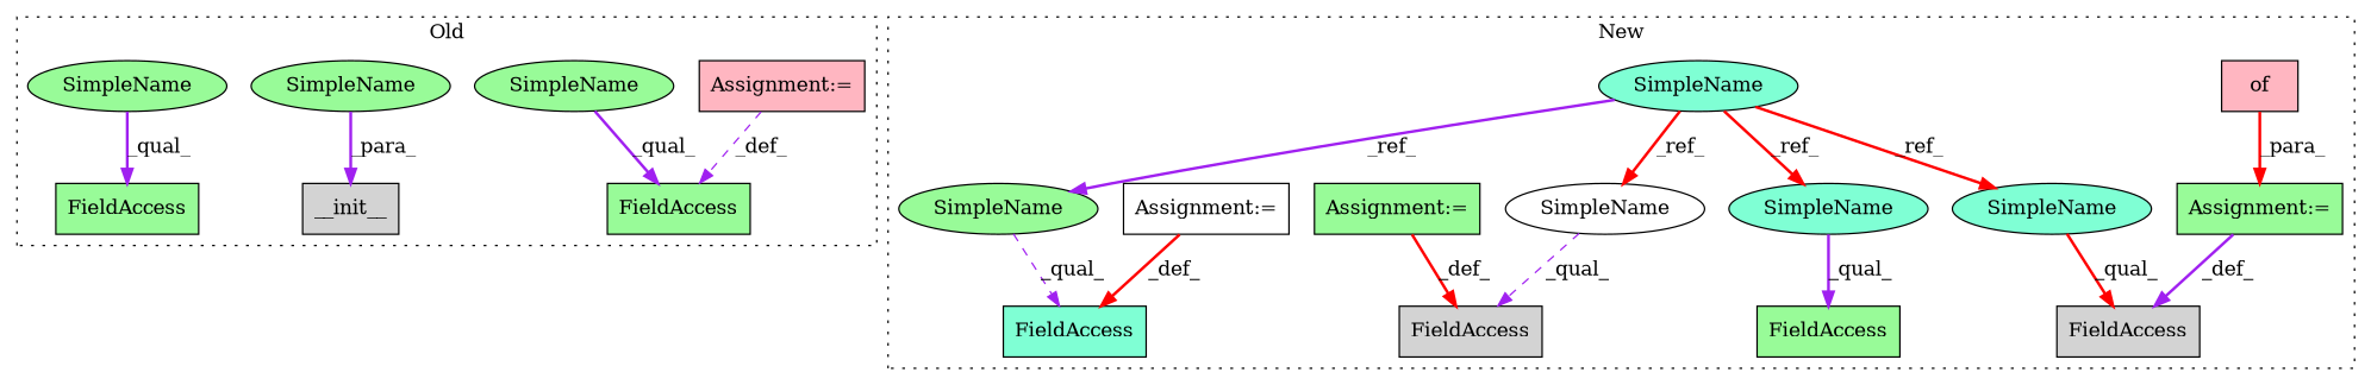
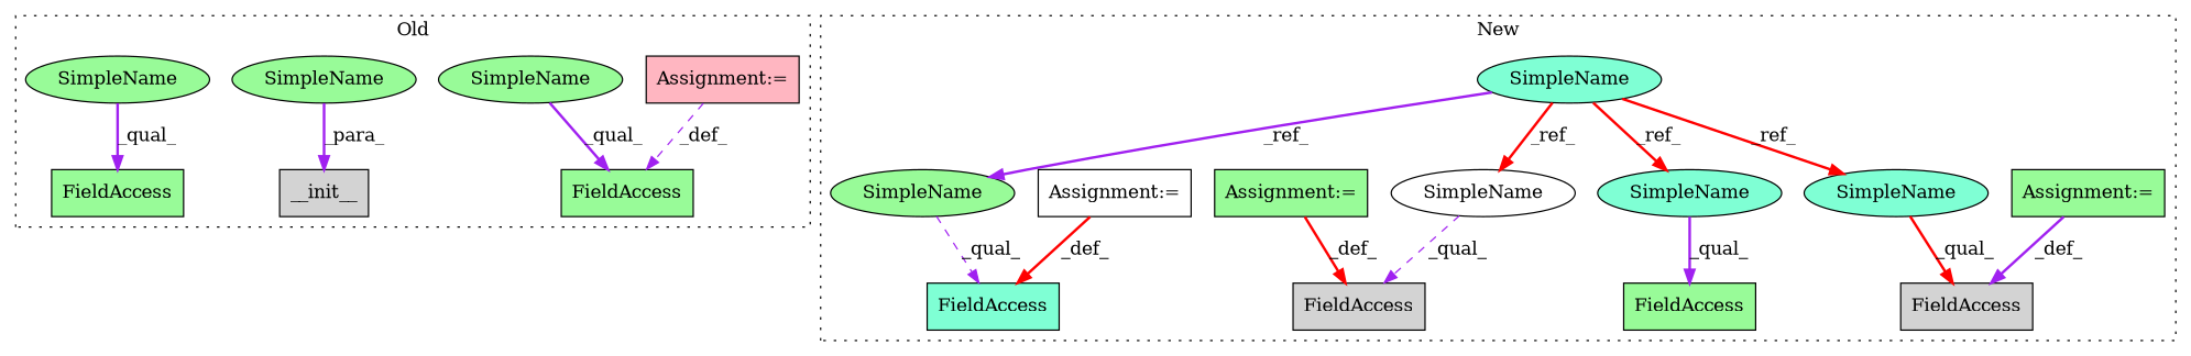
  digraph {
    node [a=42 l=4 s=852 shape=box style=filled fillcolor=palegreen]
    edge [color=purple style=bold]
    n1 [a=32 l="9,1" label=__init__ s="548,637" fillcolor=lightgrey]
    n2 [a=22 l=13 label=FieldAccess]
    n3 [a=22 l=10 label=FieldAccess s=915]
    n4 [a=7 l=1 label="Assignment:=" s=865 fillcolor=lightpink]
    n5 [label=SimpleName shape=ellipse]
    n6 [label=SimpleName s=557 shape=ellipse]
    n7 [label=SimpleName s=915 shape=ellipse]
-   n8 [a=32 label=of s=567 fillcolor=lightpink]
    n9 [a=7 l=1 label="Assignment:=" s=562]
    n10 [a=22 l=7 label=FieldAccess s=555 fillcolor=lightgrey]
    n11 [label=SimpleName s=287 shape=ellipse fillcolor=aquamarine]
    n12 [a=22 l=11 label=FieldAccess s=451 fillcolor=lightgrey]
    n13 [a=22 l=17 label=FieldAccess s=499 fillcolor=aquamarine]
    n14 [a=7 l=1 label="Assignment:=" s=516 fillcolor=white]
    n15 [a=7 l=1 label="Assignment:=" s=462]
    n16 [a=22 l=8 label=FieldAccess s=599]
    n17 [label=SimpleName s=555 shape=ellipse fillcolor=aquamarine]
    n18 [label=SimpleName s=599 shape=ellipse fillcolor=aquamarine]
    n19 [label=SimpleName s=499 shape=ellipse]
    n20 [label=SimpleName s=451 shape=ellipse fillcolor=white]
    subgraph cluster_1 {
      label=Old
      style=dotted
      n1
      n2
      n3
      n4
      n5
      n6
      n7
    }
    subgraph cluster_2 {
      label=New
      style=dotted
-     n8
      n9
      n10
      n11
      n12
      n13
      n14
      n15
      n16
      n17
      n18
      n19
      n20
    }
    n4 -> n2 [label=_def_ style=dashed]
    n5 -> n2 [label=_qual_]
    n6 -> n1 [label=_para_]
    n7 -> n3 [label=_qual_]
-   n8 -> n9 [label=_para_ color=red]
    n9 -> n10 [label=_def_]
    n11 -> n17 [label=_ref_ color=red]
    n11 -> n18 [label=_ref_ color=red]
    n11 -> n19 [label=_ref_]
    n11 -> n20 [label=_ref_ color=red]
    n14 -> n13 [label=_def_ color=red]
    n15 -> n12 [label=_def_ color=red]
    n17 -> n10 [label=_qual_ color=red]
    n18 -> n16 [label=_qual_]
    n19 -> n13 [label=_qual_ style=dashed]
    n20 -> n12 [label=_qual_ style=dashed]
  }
